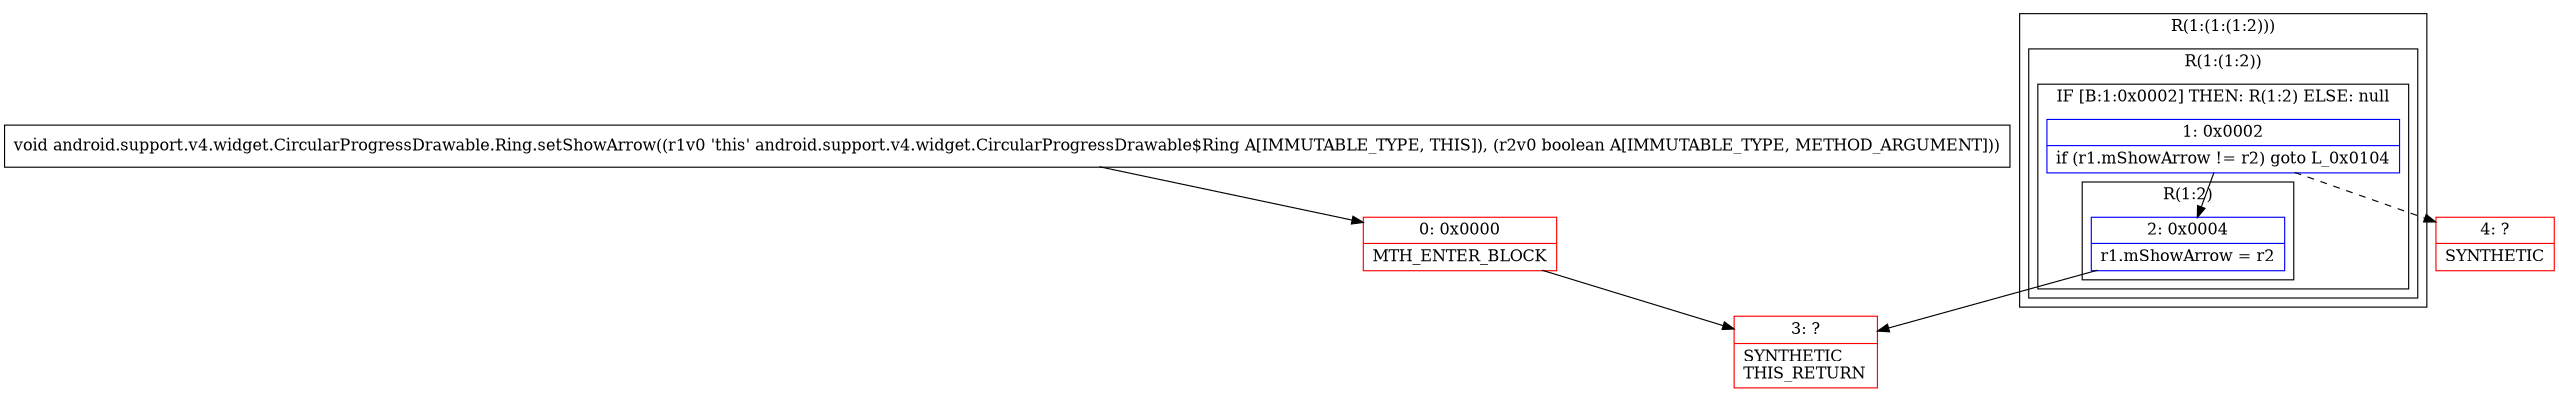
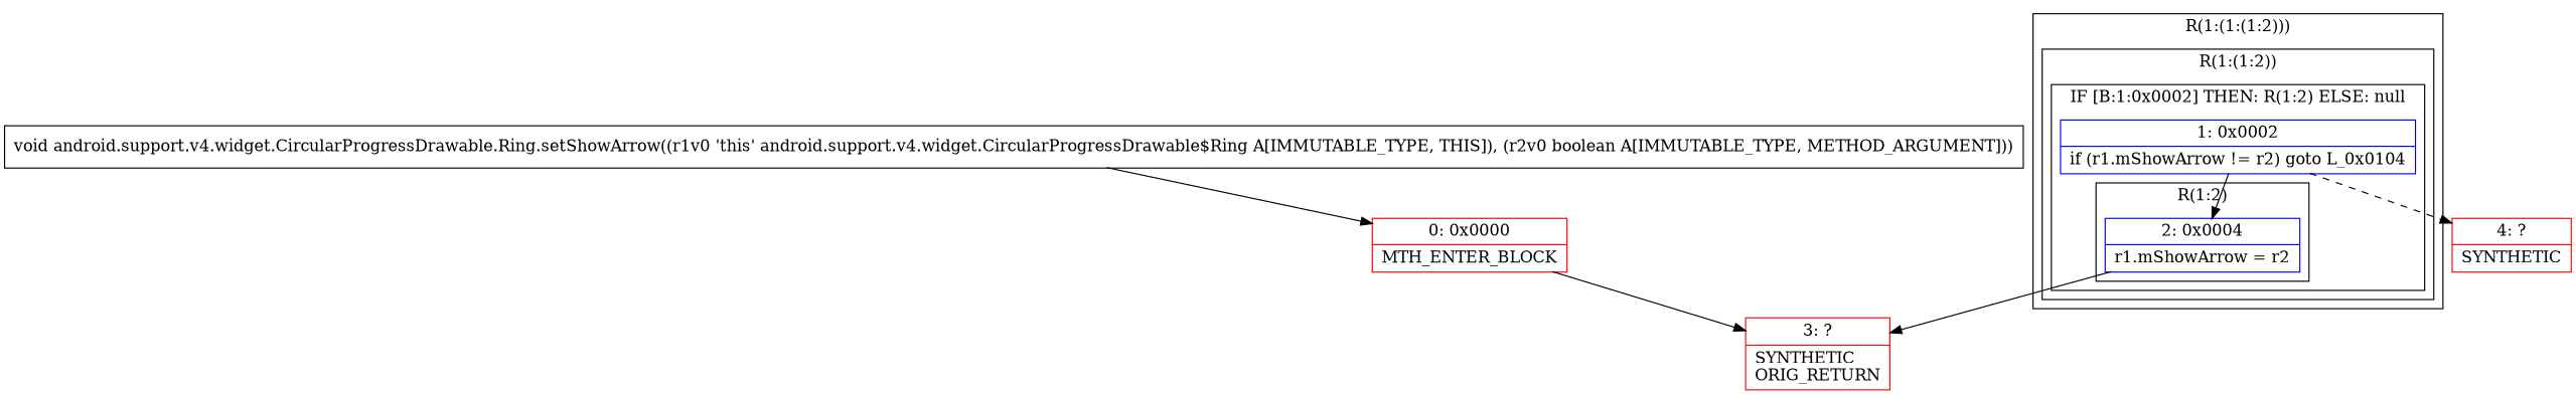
  digraph {
    node [color=red shape=record]
    n1 [color=blue label="{2\:\ 0x0004|r1.mShowArrow = r2\l}"]
    n2 [color=blue label="{1\:\ 0x0002|if (r1.mShowArrow != r2) goto L_0x0104\l}"]
-   n3 [label="{3\:\ ?|SYNTHETIC\lTHIS_RETURN\l}"]
+   n3 [label="{3\:\ ?|SYNTHETIC\lORIG_RETURN\l}"]
    n4 [label="{4\:\ ?|SYNTHETIC\l}"]
    n5 [label="{0\:\ 0x0000|MTH_ENTER_BLOCK\l}"]
    n6 [label="{void android.support.v4.widget.CircularProgressDrawable.Ring.setShowArrow((r1v0 'this' android.support.v4.widget.CircularProgressDrawable$Ring A[IMMUTABLE_TYPE, THIS]), (r2v0 boolean A[IMMUTABLE_TYPE, METHOD_ARGUMENT])) }" color=""]
    subgraph cluster_1 {
      label="R(1:(1:(1:2)))"
      subgraph cluster_2 {
        label="R(1:(1:2))"
        subgraph cluster_3 {
          label="IF [B:1:0x0002] THEN: R(1:2) ELSE: null"
          n2
          subgraph cluster_4 {
            label="R(1:2)"
            n1
          }
        }
      }
    }
    n1 -> n3
    n2 -> n1
    n2 -> n4 [style=dashed]
    n5 -> n3
    n6 -> n5
  }
